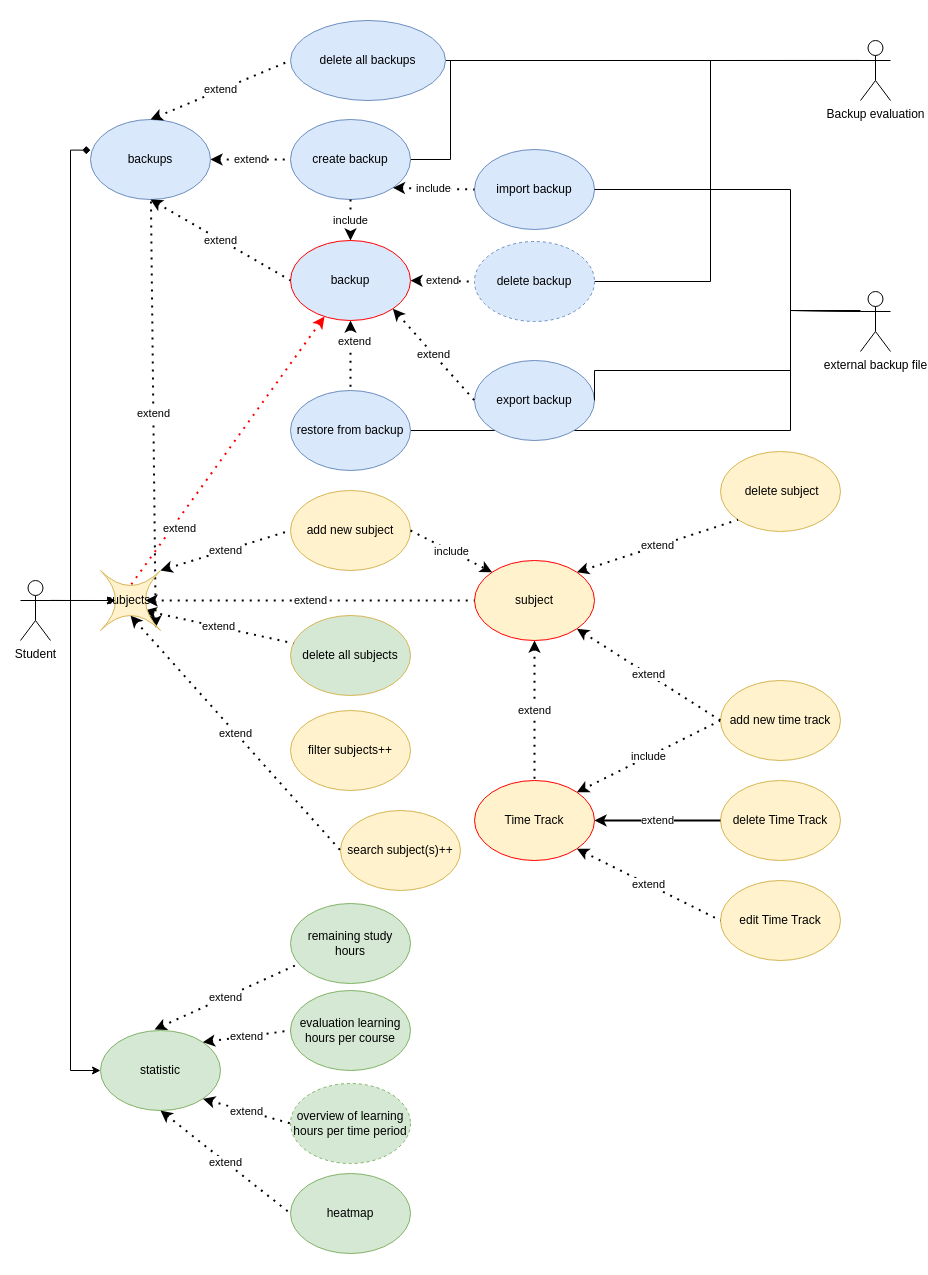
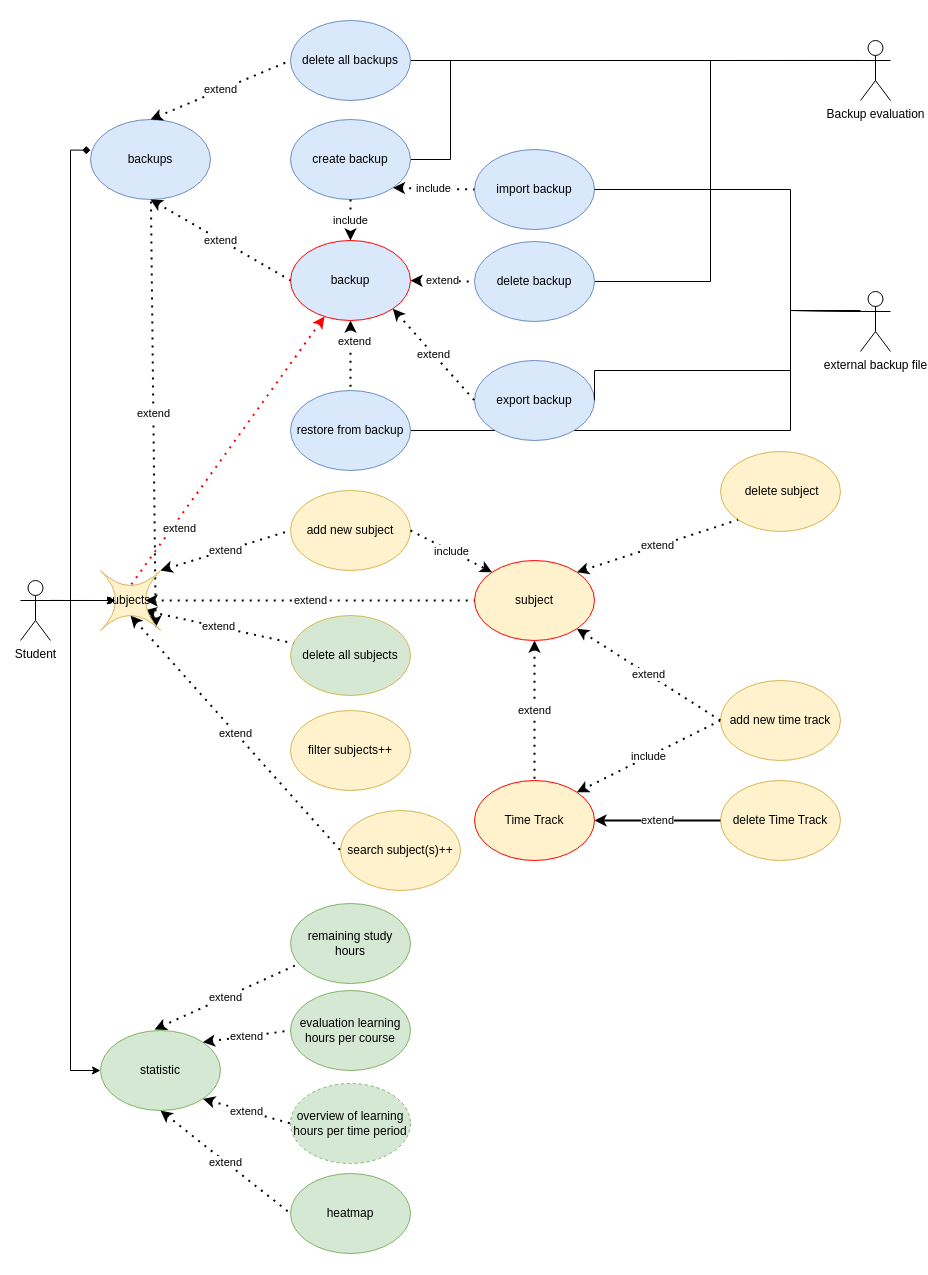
  <mxCell id="0" />
  <mxCell id="1" parent="0" />
  <mxCell id="2" style="edgeStyle=orthogonalEdgeStyle;rounded=0;orthogonalLoop=1;jettySize=auto;html=1;exitX=0;exitY=0.333;exitDx=0;exitDy=0;exitPerimeter=0;endArrow=none;endFill=0;entryX=1;entryY=0.5;entryDx=0;entryDy=0;" parent="1" source="5" target="21" edge="1"><mxGeometry relative="1" as="geometry"><mxPoint x="780" y="170" as="targetPoint" /><Array as="points"><mxPoint x="710" y="60" /><mxPoint x="710" y="281" /></Array></mxGeometry></mxCell>
  <mxCell id="3" style="edgeStyle=orthogonalEdgeStyle;rounded=0;orthogonalLoop=1;jettySize=auto;html=1;exitX=0;exitY=0.333;exitDx=0;exitDy=0;exitPerimeter=0;entryX=1;entryY=0.5;entryDx=0;entryDy=0;endArrow=none;endFill=0;" parent="1" source="5" target="22" edge="1"><mxGeometry relative="1" as="geometry"><Array as="points"><mxPoint x="560" y="60" /><mxPoint x="560" y="60" /></Array></mxGeometry></mxCell>
  <mxCell id="4" style="edgeStyle=orthogonalEdgeStyle;rounded=0;orthogonalLoop=1;jettySize=auto;html=1;exitX=1;exitY=0.5;exitDx=0;exitDy=0;endArrow=none;endFill=0;" parent="1" source="42" target="50" edge="1"><mxGeometry relative="1" as="geometry"><Array as="points"><mxPoint x="790" y="430" /><mxPoint x="790" y="310" /></Array></mxGeometry></mxCell>
  <mxCell id="5" value="Backup evaluation&lt;br&gt;" style="shape=umlActor;verticalLabelPosition=bottom;verticalAlign=top;html=1;outlineConnect=0;" parent="1" vertex="1"><mxGeometry x="860" y="40" width="30" height="60" as="geometry" /></mxCell>
  <mxCell id="6" value="statistic" style="ellipse;whiteSpace=wrap;html=1;fillColor=#d5e8d4;strokeColor=#82b366;" parent="1" vertex="1"><mxGeometry x="100" y="1030" width="120" height="80" as="geometry" /></mxCell>
  <mxCell id="7" value="search subject(s)++" style="ellipse;whiteSpace=wrap;html=1;fillColor=#fff2cc;strokeColor=#d6b656;" parent="1" vertex="1"><mxGeometry x="340" y="810" width="120" height="80" as="geometry" /></mxCell>
  <mxCell id="8" value="filter subjects++" style="ellipse;whiteSpace=wrap;html=1;fillColor=#fff2cc;strokeColor=#d6b656;" parent="1" vertex="1"><mxGeometry x="290" y="710" width="120" height="80" as="geometry" /></mxCell>
  <mxCell id="9" value="add new subject" style="ellipse;whiteSpace=wrap;html=1;fillColor=#fff2cc;strokeColor=#d6b656;" parent="1" vertex="1"><mxGeometry x="290" y="490" width="120" height="80" as="geometry" /></mxCell>
  <mxCell id="10" value="&amp;nbsp;delete subject" style="ellipse;whiteSpace=wrap;html=1;fillColor=#fff2cc;strokeColor=#d6b656;" parent="1" vertex="1"><mxGeometry x="720" y="451" width="120" height="80" as="geometry" /></mxCell>
  <mxCell id="11" value="delete all subjects" style="ellipse;whiteSpace=wrap;html=1;fillColor=#d5e8d4;strokeColor=#d6b656;" parent="1" vertex="1"><mxGeometry x="290" y="615" width="120" height="80" as="geometry" /></mxCell>
  <mxCell id="12" value="remaining study hours" style="ellipse;whiteSpace=wrap;html=1;fillColor=#d5e8d4;strokeColor=#82b366;" parent="1" vertex="1"><mxGeometry x="290" y="903" width="120" height="80" as="geometry" /></mxCell>
  <mxCell id="13" value="evaluation learning hours per course" style="ellipse;whiteSpace=wrap;html=1;fillColor=#d5e8d4;strokeColor=#82b366;" parent="1" vertex="1"><mxGeometry x="290" y="990" width="120" height="80" as="geometry" /></mxCell>
  <mxCell id="14" value="heatmap" style="ellipse;whiteSpace=wrap;html=1;fillColor=#d5e8d4;strokeColor=#82b366;" parent="1" vertex="1"><mxGeometry x="290" y="1173" width="120" height="80" as="geometry" /></mxCell>
  <mxCell id="15" value="&lt;div&gt;overview of learning hours per time period&lt;/div&gt;" style="ellipse;whiteSpace=wrap;html=1;fillColor=#d5e8d4;strokeColor=#82b366;dashed=1;" parent="1" vertex="1"><mxGeometry x="290" y="1083" width="120" height="80" as="geometry" /></mxCell>
  <mxCell id="16" value="backups" style="ellipse;whiteSpace=wrap;html=1;fillColor=#dae8fc;strokeColor=#6c8ebf;" parent="1" vertex="1"><mxGeometry x="90" y="119" width="120" height="80" as="geometry" /></mxCell>
  <mxCell id="17" style="edgeStyle=orthogonalEdgeStyle;rounded=0;orthogonalLoop=1;jettySize=auto;html=1;exitX=1;exitY=0.333;exitDx=0;exitDy=0;exitPerimeter=0;entryX=0.25;entryY=0.5;entryDx=0;entryDy=0;entryPerimeter=0;" parent="1" source="19" edge="1" target="62"><mxGeometry relative="1" as="geometry"><mxPoint x="90" y="600" as="targetPoint" /></mxGeometry></mxCell>
  <mxCell id="18" style="edgeStyle=orthogonalEdgeStyle;rounded=0;orthogonalLoop=1;jettySize=auto;html=1;exitX=1;exitY=0.333;exitDx=0;exitDy=0;exitPerimeter=0;entryX=0;entryY=0.5;entryDx=0;entryDy=0;" parent="1" source="19" target="6" edge="1"><mxGeometry relative="1" as="geometry"><Array as="points"><mxPoint x="70" y="600" /><mxPoint x="70" y="1070" /></Array><mxPoint x="100" y="1060" as="targetPoint" /></mxGeometry></mxCell>
  <mxCell id="19" value="Student" style="shape=umlActor;verticalLabelPosition=bottom;verticalAlign=top;html=1;outlineConnect=0;" parent="1" vertex="1"><mxGeometry x="20" y="580" width="30" height="60" as="geometry" /></mxCell>
  <mxCell id="20" value="import backup" style="ellipse;whiteSpace=wrap;html=1;fillColor=#dae8fc;strokeColor=#6c8ebf;" parent="1" vertex="1"><mxGeometry x="474" y="149" width="120" height="80" as="geometry" /></mxCell>
- <mxCell id="21" value="delete backup" style="ellipse;whiteSpace=wrap;html=1;fillColor=#dae8fc;strokeColor=#6c8ebf;dashed=1;" parent="1" vertex="1"><mxGeometry x="474" y="241" width="120" height="80" as="geometry" /></mxCell>
- <mxCell id="22" value="delete all backups" style="ellipse;whiteSpace=wrap;html=1;fillColor=#dae8fc;strokeColor=#6c8ebf;" parent="1" vertex="1"><mxGeometry x="290" y="20" width="155" height="80" as="geometry" /></mxCell>
+ <mxCell id="21" value="delete backup" style="ellipse;whiteSpace=wrap;html=1;fillColor=#dae8fc;strokeColor=#6c8ebf;" parent="1" vertex="1"><mxGeometry x="474" y="241" width="120" height="80" as="geometry" /></mxCell>
+ <mxCell id="22" value="delete all backups" style="ellipse;whiteSpace=wrap;html=1;fillColor=#dae8fc;strokeColor=#6c8ebf;" parent="1" vertex="1"><mxGeometry x="290" y="20" width="120" height="80" as="geometry" /></mxCell>
  <mxCell id="23" value="" style="edgeStyle=orthogonalEdgeStyle;rounded=0;orthogonalLoop=1;jettySize=auto;html=1;entryX=0.5;entryY=0.5;entryDx=0;entryDy=0;entryPerimeter=0;endArrow=none;endFill=0;" edge="1" parent="1" target="5"><mxGeometry relative="1" as="geometry"><mxPoint x="410" y="160" as="sourcePoint" /><Array as="points"><mxPoint x="450" y="159" /><mxPoint x="450" y="60" /><mxPoint x="875" y="60" /></Array></mxGeometry></mxCell>
  <mxCell id="24" value="create backup" style="ellipse;whiteSpace=wrap;html=1;fillColor=#dae8fc;strokeColor=#6c8ebf;" parent="1" vertex="1"><mxGeometry x="290" y="119" width="120" height="80" as="geometry" /></mxCell>
  <mxCell id="25" value="Time Track" style="ellipse;whiteSpace=wrap;html=1;fillColor=#fff2cc;strokeColor=#FF0000;" parent="1" vertex="1"><mxGeometry x="474" y="780" width="120" height="80" as="geometry" /></mxCell>
  <mxCell id="26" value="extend" style="endArrow=none;dashed=1;html=1;dashPattern=1 3;strokeWidth=2;rounded=0;exitX=1;exitY=0;exitDx=0;exitDy=0;entryX=0;entryY=1;entryDx=0;entryDy=0;endFill=0;startArrow=classic;startFill=1;" parent="1" source="46" target="10" edge="1"><mxGeometry width="50" height="50" relative="1" as="geometry"><mxPoint x="1210" y="590" as="sourcePoint" /><mxPoint x="1260" y="540" as="targetPoint" /></mxGeometry></mxCell>
  <mxCell id="27" value="extend" style="endArrow=none;dashed=1;html=1;dashPattern=1 3;strokeWidth=2;rounded=0;exitX=0.731;exitY=0.667;exitDx=0;exitDy=0;endFill=0;exitPerimeter=0;startArrow=classic;startFill=1;" parent="1" source="62" target="11" edge="1"><mxGeometry width="50" height="50" relative="1" as="geometry"><mxPoint x="210" y="613.52" as="sourcePoint" /><mxPoint x="266" y="542" as="targetPoint" /></mxGeometry></mxCell>
  <mxCell id="28" value="extend" style="endArrow=none;dashed=1;html=1;dashPattern=1 3;strokeWidth=2;rounded=0;exitX=1;exitY=0;exitDx=0;exitDy=0;entryX=0;entryY=0.5;entryDx=0;entryDy=0;endFill=0;startArrow=classic;startFill=1;exitPerimeter=0;" parent="1" source="62" target="9" edge="1"><mxGeometry width="50" height="50" relative="1" as="geometry"><mxPoint x="210" y="600" as="sourcePoint" /><mxPoint x="276" y="552" as="targetPoint" /></mxGeometry></mxCell>
  <mxCell id="29" value="extend" style="endArrow=none;dashed=1;html=1;dashPattern=1 3;strokeWidth=2;rounded=0;endFill=0;startArrow=classic;startFill=1;exitX=0.921;exitY=0.952;exitDx=0;exitDy=0;exitPerimeter=0;" parent="1" source="62" target="16" edge="1"><mxGeometry width="50" height="50" relative="1" as="geometry"><mxPoint x="180.009" y="634.637" as="sourcePoint" /><mxPoint x="1154" y="650" as="targetPoint" /></mxGeometry></mxCell>
  <mxCell id="30" value="extend" style="endArrow=none;dashed=1;html=1;dashPattern=1 3;strokeWidth=2;rounded=0;exitX=0.5;exitY=0.75;exitDx=0;exitDy=0;entryX=0;entryY=0.5;entryDx=0;entryDy=0;endFill=0;startArrow=classic;startFill=1;exitPerimeter=0;" parent="1" source="62" target="7" edge="1"><mxGeometry width="50" height="50" relative="1" as="geometry"><mxPoint x="150" y="640" as="sourcePoint" /><mxPoint x="1164" y="660" as="targetPoint" /></mxGeometry></mxCell>
  <mxCell id="31" value="extend" style="endArrow=none;dashed=1;html=1;dashPattern=1 3;strokeWidth=2;rounded=0;exitX=0.45;exitY=-0.012;exitDx=0;exitDy=0;entryX=0.055;entryY=0.764;entryDx=0;entryDy=0;entryPerimeter=0;endFill=0;startArrow=classic;startFill=1;exitPerimeter=0;" parent="1" source="6" target="12" edge="1"><mxGeometry width="50" height="50" relative="1" as="geometry"><mxPoint x="1110" y="873" as="sourcePoint" /><mxPoint x="1174" y="833" as="targetPoint" /></mxGeometry></mxCell>
  <mxCell id="32" value="extend" style="endArrow=none;dashed=1;html=1;dashPattern=1 3;strokeWidth=2;rounded=0;exitX=1;exitY=0;exitDx=0;exitDy=0;entryX=0;entryY=0.5;entryDx=0;entryDy=0;endFill=0;startArrow=classic;startFill=1;" parent="1" source="6" target="13" edge="1"><mxGeometry width="50" height="50" relative="1" as="geometry"><mxPoint x="1120" y="883" as="sourcePoint" /><mxPoint x="1184" y="843" as="targetPoint" /></mxGeometry></mxCell>
  <mxCell id="33" value="extend" style="endArrow=none;dashed=1;html=1;dashPattern=1 3;strokeWidth=2;rounded=0;exitX=1;exitY=1;exitDx=0;exitDy=0;entryX=0;entryY=0.5;entryDx=0;entryDy=0;endFill=0;startArrow=classic;startFill=1;" parent="1" source="6" target="15" edge="1"><mxGeometry width="50" height="50" relative="1" as="geometry"><mxPoint x="1130" y="893" as="sourcePoint" /><mxPoint x="1194" y="853" as="targetPoint" /></mxGeometry></mxCell>
  <mxCell id="34" value="extend" style="endArrow=none;dashed=1;html=1;dashPattern=1 3;strokeWidth=2;rounded=0;exitX=0.5;exitY=1;exitDx=0;exitDy=0;entryX=0;entryY=0.5;entryDx=0;entryDy=0;endFill=0;startArrow=classic;startFill=1;" parent="1" source="6" target="14" edge="1"><mxGeometry width="50" height="50" relative="1" as="geometry"><mxPoint x="1140" y="903" as="sourcePoint" /><mxPoint x="1204" y="863" as="targetPoint" /></mxGeometry></mxCell>
- <mxCell id="35" value="extend" style="endArrow=none;dashed=1;html=1;dashPattern=1 3;strokeWidth=2;rounded=0;entryX=0;entryY=0.5;entryDx=0;entryDy=0;endFill=0;startArrow=classic;startFill=1;" parent="1" source="16" target="24" edge="1"><mxGeometry width="50" height="50" relative="1" as="geometry"><mxPoint x="1150" y="750" as="sourcePoint" /><mxPoint x="1214" y="710" as="targetPoint" /></mxGeometry></mxCell>
  <mxCell id="36" value="include" style="endArrow=none;dashed=1;html=1;dashPattern=1 3;strokeWidth=2;rounded=0;entryX=0;entryY=0.5;entryDx=0;entryDy=0;endFill=0;startArrow=classic;startFill=1;exitX=1;exitY=1;exitDx=0;exitDy=0;" parent="1" source="24" target="20" edge="1"><mxGeometry width="50" height="50" relative="1" as="geometry"><mxPoint x="496" y="260" as="sourcePoint" /><mxPoint x="1224" y="720" as="targetPoint" /></mxGeometry></mxCell>
  <mxCell id="37" value="extend" style="endArrow=none;dashed=1;html=1;dashPattern=1 3;strokeWidth=2;rounded=0;entryX=0;entryY=0.5;entryDx=0;entryDy=0;endFill=0;startArrow=classic;startFill=1;exitX=1;exitY=0.5;exitDx=0;exitDy=0;" parent="1" source="39" target="21" edge="1"><mxGeometry width="50" height="50" relative="1" as="geometry"><mxPoint x="560" y="180" as="sourcePoint" /><mxPoint x="1234" y="730" as="targetPoint" /></mxGeometry></mxCell>
  <mxCell id="38" value="extend" style="endArrow=none;dashed=1;html=1;dashPattern=1 3;strokeWidth=2;rounded=0;exitX=0.5;exitY=0;exitDx=0;exitDy=0;entryX=0;entryY=0.5;entryDx=0;entryDy=0;endFill=0;startArrow=classic;startFill=1;" parent="1" source="16" target="22" edge="1"><mxGeometry width="50" height="50" relative="1" as="geometry"><mxPoint x="1180" y="780" as="sourcePoint" /><mxPoint x="1244" y="740" as="targetPoint" /></mxGeometry></mxCell>
  <mxCell id="39" value="backup" style="ellipse;whiteSpace=wrap;html=1;fillColor=#dae8fc;strokeColor=#FF0000;" parent="1" vertex="1"><mxGeometry x="290" y="240" width="120" height="80" as="geometry" /></mxCell>
  <mxCell id="40" value="include" style="endArrow=classic;dashed=1;html=1;dashPattern=1 3;strokeWidth=2;rounded=0;endFill=1;exitX=0.5;exitY=1;exitDx=0;exitDy=0;entryX=0.5;entryY=0;entryDx=0;entryDy=0;" parent="1" source="24" target="39" edge="1"><mxGeometry width="50" height="50" relative="1" as="geometry"><mxPoint x="1210" y="590" as="sourcePoint" /><mxPoint x="450" y="260" as="targetPoint" /></mxGeometry></mxCell>
  <mxCell id="41" value="export backup" style="ellipse;whiteSpace=wrap;html=1;fillColor=#dae8fc;strokeColor=#6c8ebf;" parent="1" vertex="1"><mxGeometry x="474" y="360" width="120" height="80" as="geometry" /></mxCell>
  <mxCell id="42" value="restore from backup" style="ellipse;whiteSpace=wrap;html=1;fillColor=#dae8fc;strokeColor=#6c8ebf;" parent="1" vertex="1"><mxGeometry x="290" y="390" width="120" height="80" as="geometry" /></mxCell>
  <mxCell id="43" value="extend" style="endArrow=none;dashed=1;html=1;dashPattern=1 3;strokeWidth=2;rounded=0;entryX=0;entryY=0.5;entryDx=0;entryDy=0;endFill=0;startArrow=classic;startFill=1;exitX=1;exitY=1;exitDx=0;exitDy=0;" parent="1" source="39" target="41" edge="1"><mxGeometry width="50" height="50" relative="1" as="geometry"><mxPoint x="340" y="170" as="sourcePoint" /><mxPoint x="630" y="170" as="targetPoint" /></mxGeometry></mxCell>
  <mxCell id="44" value="extend" style="endArrow=none;dashed=1;html=1;dashPattern=1 3;strokeWidth=2;rounded=0;entryX=0.5;entryY=0;entryDx=0;entryDy=0;endFill=0;startArrow=classic;startFill=1;exitX=0.5;exitY=1;exitDx=0;exitDy=0;" parent="1" source="39" target="42" edge="1"><mxGeometry x="-0.406" y="4" width="50" height="50" relative="1" as="geometry"><mxPoint x="340" y="170" as="sourcePoint" /><mxPoint x="630" y="170" as="targetPoint" /><mxPoint as="offset" /></mxGeometry></mxCell>
  <mxCell id="45" value="extend" style="endArrow=none;dashed=1;html=1;dashPattern=1 3;strokeWidth=2;rounded=0;endFill=0;startArrow=classic;startFill=1;strokeColor=#FF0000;entryX=0.5;entryY=0.25;entryDx=0;entryDy=0;entryPerimeter=0;" parent="1" source="39" target="62" edge="1"><mxGeometry x="0.547" y="6" width="50" height="50" relative="1" as="geometry"><mxPoint x="218" y="310" as="sourcePoint" /><mxPoint x="150" y="560" as="targetPoint" /><mxPoint as="offset" /></mxGeometry></mxCell>
  <mxCell id="46" value="subject" style="ellipse;whiteSpace=wrap;html=1;fillColor=#fff2cc;strokeColor=#FF0000;" parent="1" vertex="1"><mxGeometry x="474" y="560" width="120" height="80" as="geometry" /></mxCell>
  <mxCell id="47" value="include" style="endArrow=classic;dashed=1;html=1;dashPattern=1 3;strokeWidth=2;rounded=0;endFill=1;exitX=1;exitY=0.5;exitDx=0;exitDy=0;entryX=0;entryY=0;entryDx=0;entryDy=0;" parent="1" source="9" target="46" edge="1"><mxGeometry width="50" height="50" relative="1" as="geometry"><mxPoint x="395" y="269" as="sourcePoint" /><mxPoint x="322" y="198" as="targetPoint" /></mxGeometry></mxCell>
  <mxCell id="48" value="include" style="endArrow=classic;dashed=1;html=1;dashPattern=1 3;strokeWidth=2;rounded=0;endFill=1;entryX=1;entryY=0;entryDx=0;entryDy=0;exitX=0;exitY=0.5;exitDx=0;exitDy=0;" parent="1" source="53" target="25" edge="1"><mxGeometry width="50" height="50" relative="1" as="geometry"><mxPoint x="395" y="269" as="sourcePoint" /><mxPoint x="322" y="198" as="targetPoint" /></mxGeometry></mxCell>
  <mxCell id="49" style="edgeStyle=orthogonalEdgeStyle;rounded=0;orthogonalLoop=1;jettySize=auto;html=1;exitX=0;exitY=0.333;exitDx=0;exitDy=0;exitPerimeter=0;entryX=1;entryY=0.5;entryDx=0;entryDy=0;endArrow=none;endFill=0;" parent="1" source="50" target="41" edge="1"><mxGeometry relative="1" as="geometry"><Array as="points"><mxPoint x="860" y="310" /><mxPoint x="790" y="310" /><mxPoint x="790" y="370" /></Array></mxGeometry></mxCell>
  <mxCell id="50" value="external backup file" style="shape=umlActor;verticalLabelPosition=bottom;verticalAlign=top;html=1;outlineConnect=0;" parent="1" vertex="1"><mxGeometry x="860" y="291" width="30" height="60" as="geometry" /></mxCell>
  <mxCell id="51" style="edgeStyle=orthogonalEdgeStyle;rounded=0;orthogonalLoop=1;jettySize=auto;html=1;exitX=1;exitY=0.5;exitDx=0;exitDy=0;entryX=0;entryY=0.333;entryDx=0;entryDy=0;entryPerimeter=0;endArrow=none;endFill=0;" parent="1" source="20" target="50" edge="1"><mxGeometry relative="1" as="geometry"><Array as="points"><mxPoint x="790" y="189" /><mxPoint x="790" y="310" /><mxPoint x="860" y="310" /></Array></mxGeometry></mxCell>
  <mxCell id="52" style="edgeStyle=orthogonalEdgeStyle;rounded=0;orthogonalLoop=1;jettySize=auto;html=1;exitX=1;exitY=0.333;exitDx=0;exitDy=0;exitPerimeter=0;entryX=0;entryY=0.383;entryDx=0;entryDy=0;entryPerimeter=0;endArrow=diamond;" parent="1" source="19" target="16" edge="1"><mxGeometry relative="1" as="geometry" /></mxCell>
  <mxCell id="53" value="add new time track" style="ellipse;whiteSpace=wrap;html=1;fillColor=#fff2cc;strokeColor=#d6b656;" parent="1" vertex="1"><mxGeometry x="720" y="680" width="120" height="80" as="geometry" /></mxCell>
  <mxCell id="54" value="extend" style="endArrow=none;dashed=1;html=1;dashPattern=1 3;strokeWidth=2;rounded=0;entryX=0;entryY=0.5;entryDx=0;entryDy=0;endFill=0;startArrow=classic;startFill=1;exitX=1;exitY=1;exitDx=0;exitDy=0;" parent="1" source="46" target="53" edge="1"><mxGeometry width="50" height="50" relative="1" as="geometry"><mxPoint x="336" y="181" as="sourcePoint" /><mxPoint x="640" y="240" as="targetPoint" /></mxGeometry></mxCell>
  <mxCell id="55" value="delete Time Track" style="ellipse;whiteSpace=wrap;html=1;fillColor=#fff2cc;strokeColor=#d6b656;" parent="1" vertex="1"><mxGeometry x="720" y="780" width="120" height="80" as="geometry" /></mxCell>
  <mxCell id="56" value="extend" style="endArrow=none;dashed=0;html=1;dashPattern=1 3;strokeWidth=2;rounded=0;entryX=0;entryY=0.5;entryDx=0;entryDy=0;endFill=0;startArrow=classic;startFill=1;exitX=1;exitY=0.5;exitDx=0;exitDy=0;" parent="1" source="25" target="55" edge="1"><mxGeometry width="50" height="50" relative="1" as="geometry"><mxPoint x="520" y="564" as="sourcePoint" /><mxPoint x="400" y="680" as="targetPoint" /></mxGeometry></mxCell>
- <mxCell id="57" value="edit Time Track" style="ellipse;whiteSpace=wrap;html=1;fillColor=#fff2cc;strokeColor=#d6b656;" parent="1" vertex="1"><mxGeometry x="720" y="880" width="120" height="80" as="geometry" /></mxCell>
- <mxCell id="58" value="extend" style="endArrow=none;dashed=1;html=1;dashPattern=1 3;strokeWidth=2;rounded=0;entryX=0;entryY=0.5;entryDx=0;entryDy=0;endFill=0;startArrow=classic;startFill=1;exitX=1;exitY=1;exitDx=0;exitDy=0;" parent="1" source="25" target="57" edge="1"><mxGeometry width="50" height="50" relative="1" as="geometry"><mxPoint x="442" y="832" as="sourcePoint" /><mxPoint x="520" y="800" as="targetPoint" /></mxGeometry></mxCell>
  <mxCell id="59" value="extend" style="endArrow=none;dashed=1;html=1;dashPattern=1 3;strokeWidth=2;rounded=0;entryX=0;entryY=0.5;entryDx=0;entryDy=0;endFill=0;startArrow=classic;startFill=1;exitX=0.5;exitY=1;exitDx=0;exitDy=0;" parent="1" source="16" target="39" edge="1"><mxGeometry width="50" height="50" relative="1" as="geometry"><mxPoint x="160" y="210" as="sourcePoint" /><mxPoint x="630" y="160" as="targetPoint" /></mxGeometry></mxCell>
  <mxCell id="60" value="extend" style="endArrow=none;dashed=1;html=1;dashPattern=1 3;strokeWidth=2;rounded=0;entryX=0;entryY=0.5;entryDx=0;entryDy=0;endFill=0;startArrow=classic;startFill=1;exitX=0.75;exitY=0.5;exitDx=0;exitDy=0;exitPerimeter=0;" parent="1" source="62" target="46" edge="1"><mxGeometry width="50" height="50" relative="1" as="geometry"><mxPoint x="209.28" y="603.36" as="sourcePoint" /><mxPoint x="640" y="170" as="targetPoint" /></mxGeometry></mxCell>
  <mxCell id="61" value="extend" style="endArrow=none;dashed=1;html=1;dashPattern=1 3;strokeWidth=2;rounded=0;entryX=0.5;entryY=0;entryDx=0;entryDy=0;endFill=0;startArrow=classic;startFill=1;exitX=0.5;exitY=1;exitDx=0;exitDy=0;" parent="1" source="46" target="25" edge="1"><mxGeometry width="50" height="50" relative="1" as="geometry"><mxPoint x="219" y="613" as="sourcePoint" /><mxPoint x="480" y="534" as="targetPoint" /></mxGeometry></mxCell>
  <mxCell id="62" value="subjects&amp;nbsp;" style="shape=switch;whiteSpace=wrap;html=1;strokeColor=#d6b656;align=center;verticalAlign=middle;fontFamily=Helvetica;fontSize=12;fontColor=default;fillColor=#fff2cc;" parent="1" vertex="1"><mxGeometry x="100" y="570" width="60" height="60" as="geometry" /></mxCell>
